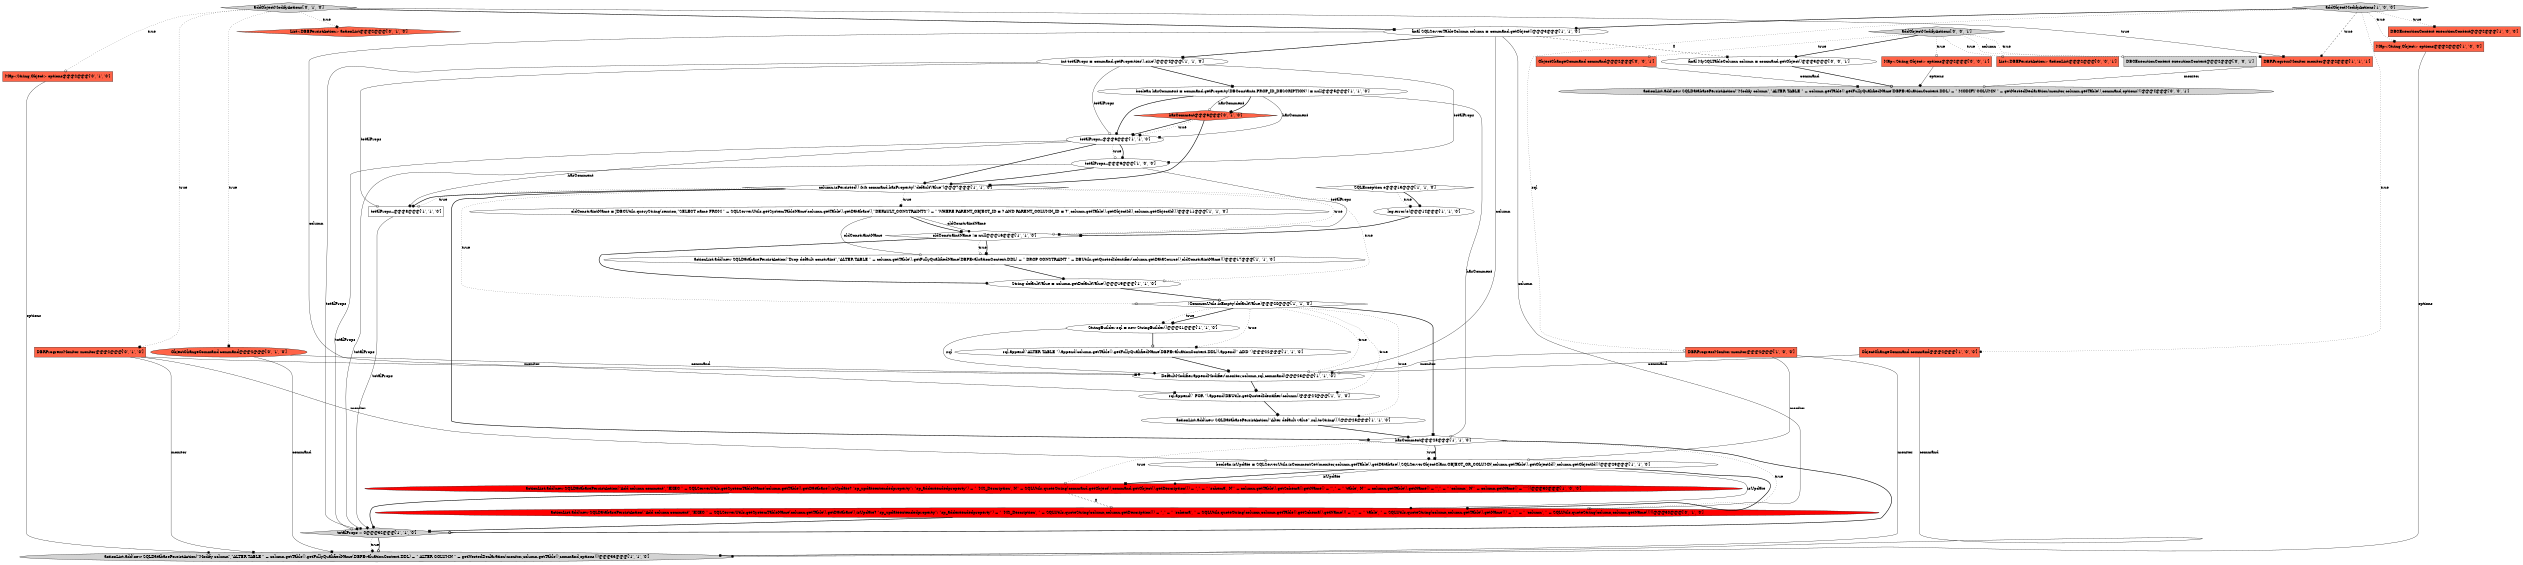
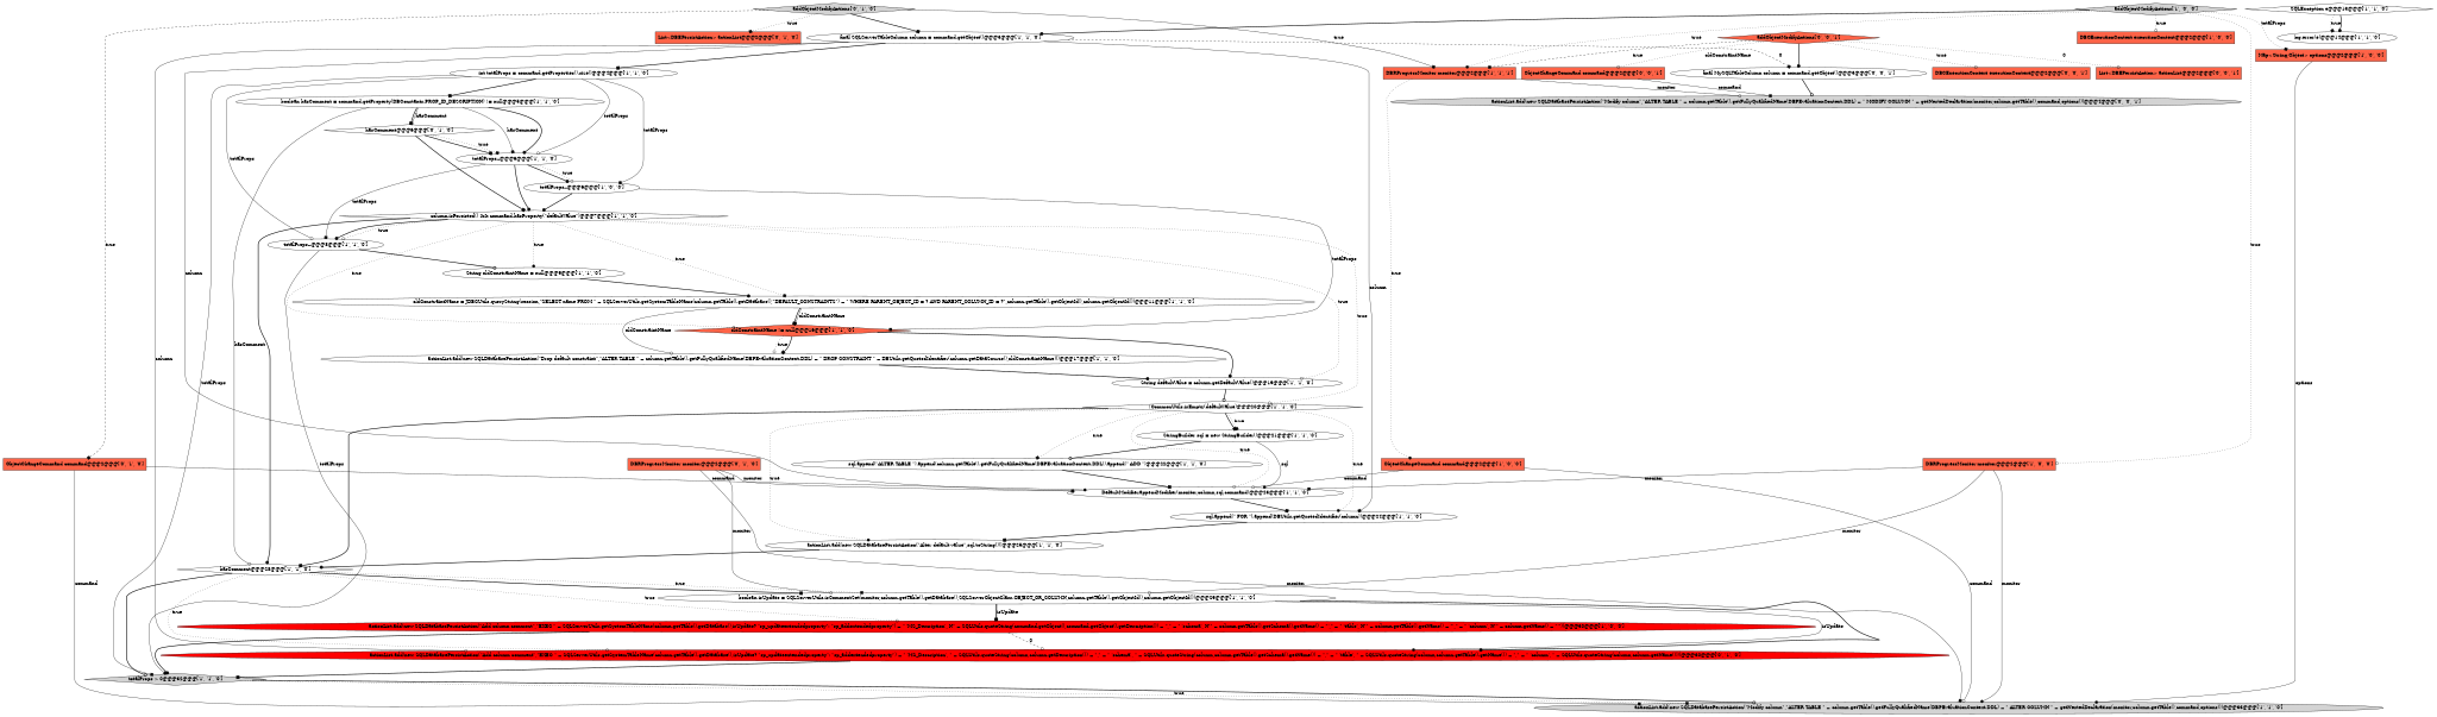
  digraph {
    node [fillcolor=white shape=ellipse style=filled]
    edge [arrowhead=box style=bold]
+   n1 [label="String oldConstraintName = null@@@9@@@['1', '1', '0']"]
    n2 [label="oldConstraintName = JDBCUtils.queryString(session,\"SELECT name FROM \" + SQLServerUtils.getSystemTableName(column.getTable().getDatabase(),\"DEFAULT_CONSTRAINTS\") + \" WHERE PARENT_OBJECT_ID = ? AND PARENT_COLUMN_ID = ?\",column.getTable().getObjectId(),column.getObjectId())@@@11@@@['1', '1', '0']"]
-   n3 [label="oldConstraintName != null@@@16@@@['1', '1', '0']" shape=diamond]
+   n3 [fillcolor=tomato label="oldConstraintName != null@@@16@@@['1', '1', '0']" shape=diamond]
    n4 [label="actionList.add(new SQLDatabasePersistAction(\"Drop default constraint\",\"ALTER TABLE \" + column.getTable().getFullyQualifiedName(DBPEvaluationContext.DDL) + \" DROP CONSTRAINT \" + DBUtils.getQuotedIdentifier(column.getDataSource(),oldConstraintName)))@@@17@@@['1', '1', '0']"]
    n5 [label="hasComment@@@28@@@['1', '1', '0']" shape=diamond]
    n6 [fillcolor=red label="actionList.add(new SQLDatabasePersistAction(\"Add column comment\",\"EXEC \" + SQLServerUtils.getSystemTableName(column.getTable().getDatabase(),isUpdate? \"sp_updateextendedproperty\": \"sp_addextendedproperty\") + \" 'MS_Description', N\" + SQLUtils.quoteString(command.getObject(),command.getObject().getDescription()) + \",\" + \" 'schema', N'\" + column.getTable().getSchema().getName() + \"',\" + \" 'table', N'\" + column.getTable().getName() + \"',\" + \" 'column', N'\" + column.getName() + \"'\"))@@@30@@@['1', '0', '0']"]
    n7 [fillcolor=red label="actionList.add(new SQLDatabasePersistAction(\"Add column comment\",\"EXEC \" + SQLServerUtils.getSystemTableName(column.getTable().getDatabase(),isUpdate? \"sp_updateextendedproperty\": \"sp_addextendedproperty\") + \" 'MS_Description', \" + SQLUtils.quoteString(column,column.getDescription()) + \",\" + \" 'schema', \" + SQLUtils.quoteString(column,column.getTable().getSchema().getName()) + \",\" + \" 'table', \" + SQLUtils.quoteString(column,column.getTable().getName()) + \",\" + \" 'column', \" + SQLUtils.quoteString(column,column.getName())))@@@30@@@['0', '1', '0']"]
    n8 [label="boolean isUpdate = SQLServerUtils.isCommentSet(monitor,column.getTable().getDatabase(),SQLServerObjectClass.OBJECT_OR_COLUMN,column.getTable().getObjectId(),column.getObjectId())@@@29@@@['1', '1', '0']"]
    n9 [fillcolor=lightgray label="totalProps > 0@@@32@@@['1', '1', '0']" shape=diamond]
    n10 [fillcolor=lightgray label="actionList.add(new SQLDatabasePersistAction(\"Modify column\",\"ALTER TABLE \" + column.getTable().getFullyQualifiedName(DBPEvaluationContext.DDL) + \" ALTER COLUMN \" + getNestedDeclaration(monitor,column.getTable(),command,options)))@@@33@@@['1', '1', '0']"]
    n11 [label="DefaultModifier.appendModifier(monitor,column,sql,command)@@@23@@@['1', '1', '0']"]
    n12 [label="sql.append(\" FOR \").append(DBUtils.getQuotedIdentifier(column))@@@24@@@['1', '1', '0']"]
    n13 [label="actionList.add(new SQLDatabasePersistAction(\"Alter default value\",sql.toString()))@@@25@@@['1', '1', '0']"]
    n14 [label="String defaultValue = column.getDefaultValue()@@@19@@@['1', '1', '0']"]
    n15 [label="!CommonUtils.isEmpty(defaultValue)@@@20@@@['1', '1', '0']" shape=diamond]
    n16 [fillcolor=lightgray label="addObjectModifyActions['0', '1', '0']" shape=diamond]
-   n17 [fillcolor=tomato label="List<DBEPersistAction> actionList@@@2@@@['0', '1', '0']" shape=diamond]
-   n18 [fillcolor=tomato label="ObjectChangeCommand command@@@2@@@['0', '1', '0']"]
+   n17 [fillcolor=tomato label="List<DBEPersistAction> actionList@@@2@@@['0', '1', '0']" shape=box]
+   n18 [fillcolor=tomato label="ObjectChangeCommand command@@@2@@@['0', '1', '0']" shape=box]
    n19 [fillcolor=tomato label="DBRProgressMonitor monitor@@@2@@@['1', '1', '1']" shape=box]
    n20 [fillcolor=tomato label="DBRProgressMonitor monitor@@@2@@@['0', '1', '0']" shape=box]
    n21 [label="final SQLServerTableColumn column = command.getObject()@@@3@@@['1', '1', '0']"]
-   n22 [fillcolor=tomato label="Map<String,Object> options@@@2@@@['0', '1', '0']" shape=box]
    n23 [fillcolor=lightgray label="actionList.add(new SQLDatabasePersistAction(\"Modify column\",\"ALTER TABLE \" + column.getTable().getFullyQualifiedName(DBPEvaluationContext.DDL) + \" MODIFY COLUMN \" + getNestedDeclaration(monitor,column.getTable(),command,options)))@@@4@@@['0', '0', '1']"]
    n24 [label="int totalProps = command.getProperties().size()@@@4@@@['1', '1', '0']"]
    n25 [label="final MySQLTableColumn column = command.getObject()@@@3@@@['0', '0', '1']"]
    n26 [fillcolor=tomato label="DBCExecutionContext executionContext@@@2@@@['1', '0', '0']" shape=box]
    n27 [label="StringBuilder sql = new StringBuilder()@@@21@@@['1', '1', '0']"]
    n28 [label="sql.append(\"ALTER TABLE \").append(column.getTable().getFullyQualifiedName(DBPEvaluationContext.DDL)).append(\" ADD \")@@@22@@@['1', '1', '0']"]
    n29 [label="totalProps--@@@6@@@['1', '1', '0']"]
    n30 [label="totalProps--@@@6@@@['1', '0', '0']"]
    n31 [label="column.isPersisted() && command.hasProperty(\"defaultValue\")@@@7@@@['1', '1', '0']" shape=diamond]
-   n32 [label="totalProps--@@@8@@@['1', '1', '0']" shape=box]
+   n32 [label="totalProps--@@@8@@@['1', '1', '0']"]
    n33 [fillcolor=tomato label="ObjectChangeCommand command@@@2@@@['1', '0', '0']" shape=box]
    n34 [label="log.error(e)@@@14@@@['1', '1', '0']"]
    n35 [fillcolor=tomato label="Map<String,Object> options@@@2@@@['1', '0', '0']" shape=box]
    n36 [label="boolean hasComment = command.getProperty(DBConstants.PROP_ID_DESCRIPTION) != null@@@5@@@['1', '1', '0']"]
-   n37 [fillcolor=tomato label="hasComment@@@6@@@['0', '1', '0']" shape=diamond]
+   n37 [label="hasComment@@@6@@@['0', '1', '0']" shape=diamond]
    n38 [fillcolor=tomato label="DBRProgressMonitor monitor@@@2@@@['1', '0', '0']" shape=box]
    n39 [fillcolor=tomato label="List<DBEPersistAction> actionList@@@2@@@['0', '0', '1']" shape=box]
    n40 [fillcolor=lightgray label="addObjectModifyActions['1', '0', '0']" shape=diamond]
    n41 [label="SQLException e@@@13@@@['1', '1', '0']" shape=diamond]
-   n42 [fillcolor=lightgray label="addObjectModifyActions['0', '0', '1']" shape=diamond]
-   n43 [fillcolor=lightgray label="DBCExecutionContext executionContext@@@2@@@['0', '0', '1']" shape=box]
-   n44 [fillcolor=tomato label="Map<String,Object> options@@@2@@@['0', '0', '1']" shape=box]
+   n42 [fillcolor=tomato label="addObjectModifyActions['0', '0', '1']" shape=diamond]
+   n43 [fillcolor=tomato label="DBCExecutionContext executionContext@@@2@@@['0', '0', '1']" shape=box]
    n45 [fillcolor=tomato label="ObjectChangeCommand command@@@2@@@['0', '0', '1']" shape=box]
+   n1 -> n2 [arrowhead=dot]
    n2 -> n3 [arrowhead=dot label=oldConstraintName style=solid]
    n2 -> n3
    n2 -> n4 [arrowhead=odot label=oldConstraintName style=solid]
    n3 -> n4 [arrowhead=odot label=true style=dotted]
    n3 -> n4
    n3 -> n14 [arrowhead=dot]
    n4 -> n14 [arrowhead=dot]
    n5 -> n6 [arrowhead=odot label=true style=dotted]
    n5 -> n7 [arrowhead=odot label=true style=dotted]
    n5 -> n8 [label=true style=dotted]
    n5 -> n8
    n5 -> n9 [arrowhead=odot]
    n6 -> n7 [arrowhead=odot label=0 style=dashed]
    n6 -> n9 [arrowhead=dot]
    n7 -> n9
    n8 -> n6 [arrowhead=dot label=isUpdate style=solid]
    n8 -> n6
    n8 -> n7 [arrowhead=dot label=isUpdate style=solid]
    n8 -> n7 [arrowhead=dot]
    n9 -> n10 [label=true style=dotted]
    n9 -> n10 [arrowhead=odot]
    n11 -> n12
    n12 -> n13
    n13 -> n5 [arrowhead=dot]
    n14 -> n15 [arrowhead=odot]
    n15 -> n5
    n15 -> n11 [arrowhead=odot label=true style=dotted]
    n15 -> n12 [arrowhead=dot label=true style=dotted]
    n15 -> n13 [arrowhead=dot label=true style=dotted]
    n15 -> n27
    n15 -> n27 [label=true style=dotted]
    n15 -> n28 [label=true style=dotted]
    n16 -> n17 [label=true style=dotted]
-   n16 -> n18 [label=true style=dotted]
+   n16 -> n18 [label=true style=dashed]
    n16 -> n19 [label=true style=solid]
-   n16 -> n20 [label=true style=dotted]
    n16 -> n21
-   n16 -> n22 [arrowhead=odot label=true style=dotted]
    n18 -> n10 [label=command style=solid]
    n18 -> n11 [arrowhead=dot label=command style=solid]
    n19 -> n23 [arrowhead=odot label=monitor style=solid]
    n20 -> n8 [arrowhead=odot label=monitor style=solid]
    n20 -> n10 [label=monitor style=solid]
    n20 -> n11 [label=monitor style=solid]
    n21 -> n7 [arrowhead=odot label=column style=solid]
    n21 -> n11 [arrowhead=odot label=column style=solid]
    n21 -> n12 [label=column style=solid]
    n21 -> n24
    n21 -> n25 [label=0 style=dashed]
-   n22 -> n10 [arrowhead=dot label=options style=solid]
    n24 -> n9 [label=totalProps style=solid]
    n24 -> n29 [arrowhead=odot label=totalProps style=solid]
    n24 -> n30 [label=totalProps style=solid]
    n24 -> n32 [arrowhead=odot label=totalProps style=solid]
    n24 -> n36
    n25 -> n23 [arrowhead=odot]
    n27 -> n11 [arrowhead=dot label=sql style=solid]
    n27 -> n28 [arrowhead=odot]
    n28 -> n11
-   n29 -> n9 [arrowhead=odot label=totalProps style=solid]
    n29 -> n30 [arrowhead=dot]
    n29 -> n30 [arrowhead=odot label=true style=dotted]
    n29 -> n31 [arrowhead=dot]
-   n29 -> n32 [label=hasComment style=solid]
+   n29 -> n32 [label=totalProps style=solid]
    n30 -> n3 [label=totalProps style=solid]
-   n30 -> n9 [arrowhead=dot label=totalProps style=solid]
    n30 -> n31 [arrowhead=dot]
+   n31 -> n1 [arrowhead=dot label=true style=dotted]
    n31 -> n2 [label=true style=dotted]
    n31 -> n3 [arrowhead=odot label=true style=dotted]
    n31 -> n5 [arrowhead=dot]
    n31 -> n14 [arrowhead=odot label=true style=dotted]
    n31 -> n15 [arrowhead=odot label=true style=dotted]
    n31 -> n32 [arrowhead=dot]
    n31 -> n32 [arrowhead=odot label=true style=dotted]
+   n32 -> n1 [arrowhead=odot]
    n32 -> n9 [label=totalProps style=solid]
    n33 -> n10 [arrowhead=odot label=command style=solid]
    n33 -> n11 [arrowhead=odot label=command style=solid]
-   n34 -> n3
    n35 -> n10 [arrowhead=dot label=options style=solid]
    n36 -> n5 [arrowhead=odot label=hasComment style=solid]
    n36 -> n29 [label=hasComment style=solid]
    n36 -> n29 [arrowhead=dot]
    n36 -> n37 [arrowhead=odot label=hasComment style=solid]
    n36 -> n37
    n37 -> n29
    n37 -> n29 [label=true style=dotted]
    n37 -> n31
    n38 -> n8 [arrowhead=odot label=monitor style=solid]
    n38 -> n10 [arrowhead=dot label=monitor style=solid]
    n38 -> n11 [label=monitor style=solid]
-   n40 -> n19 [arrowhead=dot label=true style=dashed]
+   n40 -> n19 [arrowhead=dot label=true style=dotted]
    n40 -> n21 [arrowhead=dot]
-   n40 -> n26 [label=true style=dotted]
-   n40 -> n33 [arrowhead=dot label=true style=dotted]
-   n40 -> n35 [label=true style=dotted]
-   n40 -> n38 [arrowhead=odot label=sql style=dotted]
+   n40 -> n26 [arrowhead=odot label=true style=dotted]
+   n19 -> n33 [arrowhead=dot label=true style=dotted]
+   n40 -> n35 [label=totalProps style=dotted]
+   n40 -> n38 [arrowhead=odot label=true style=dotted]
    n41 -> n34 [label=true style=dotted]
    n41 -> n34 [arrowhead=dot]
-   n42 -> n19 [label=true style=dotted]
+   n42 -> n19 [label=true style=dashed]
    n42 -> n25 [arrowhead=dot]
-   n42 -> n39 [arrowhead=odot label=true style=dotted]
-   n42 -> n43 [arrowhead=odot label=column style=dotted]
-   n42 -> n44 [arrowhead=odot label=true style=dotted]
-   n42 -> n45 [arrowhead=odot label=true style=dotted]
-   n44 -> n23 [label=options style=solid]
+   n42 -> n39 [arrowhead=odot label=0 style=dotted]
+   n42 -> n43 [arrowhead=odot label=true style=dotted]
+   n42 -> n45 [arrowhead=odot label=oldConstraintName style=dotted]
    n45 -> n23 [label=command style=solid]
  }
